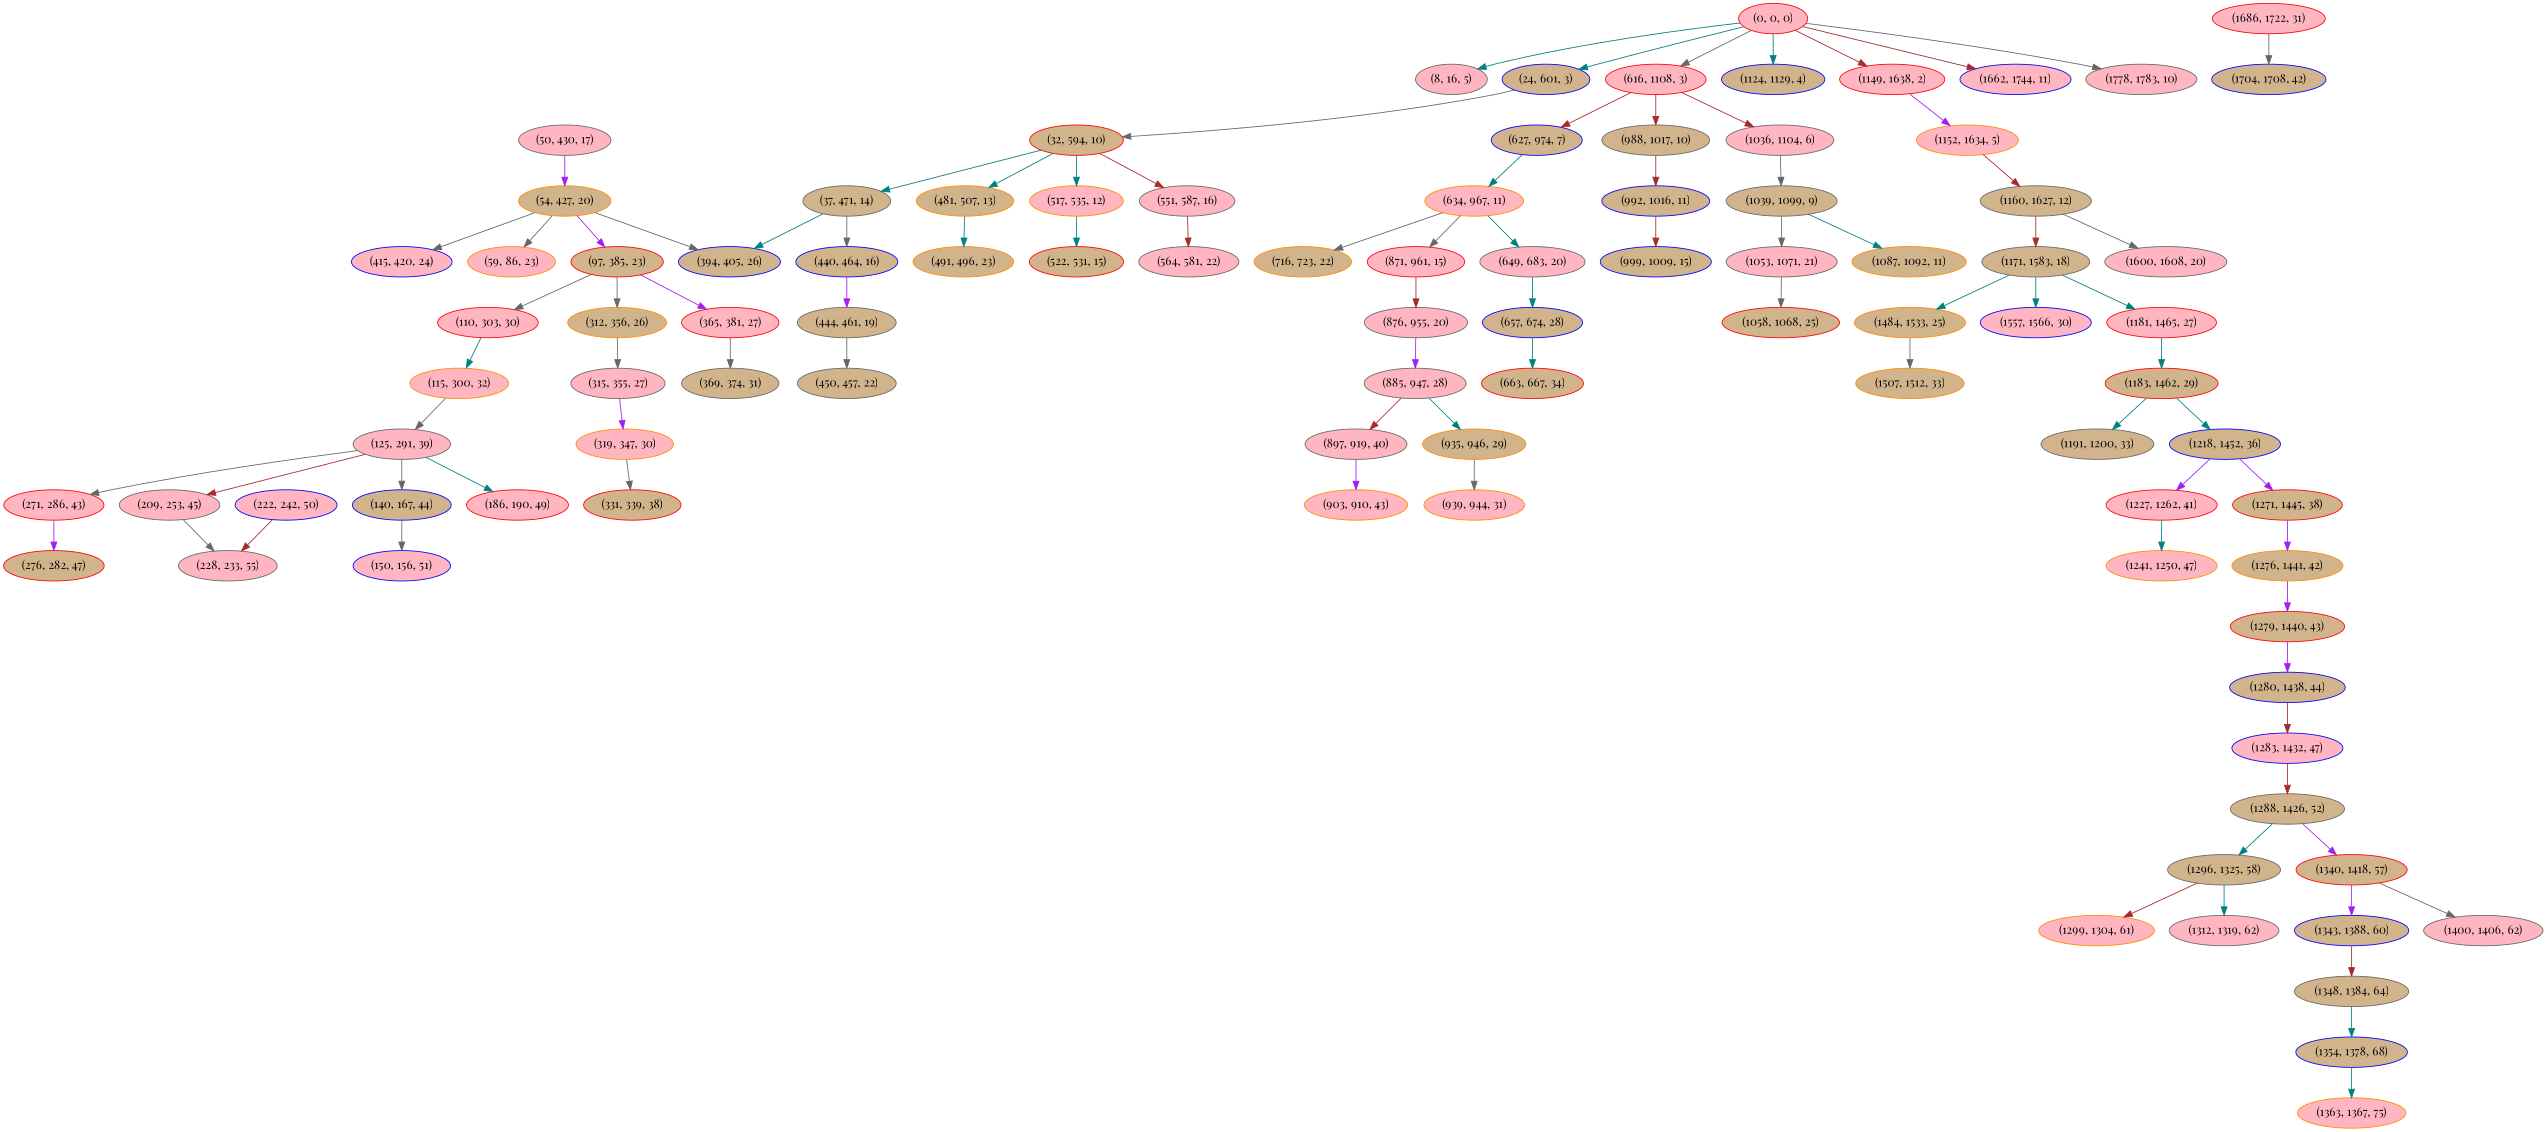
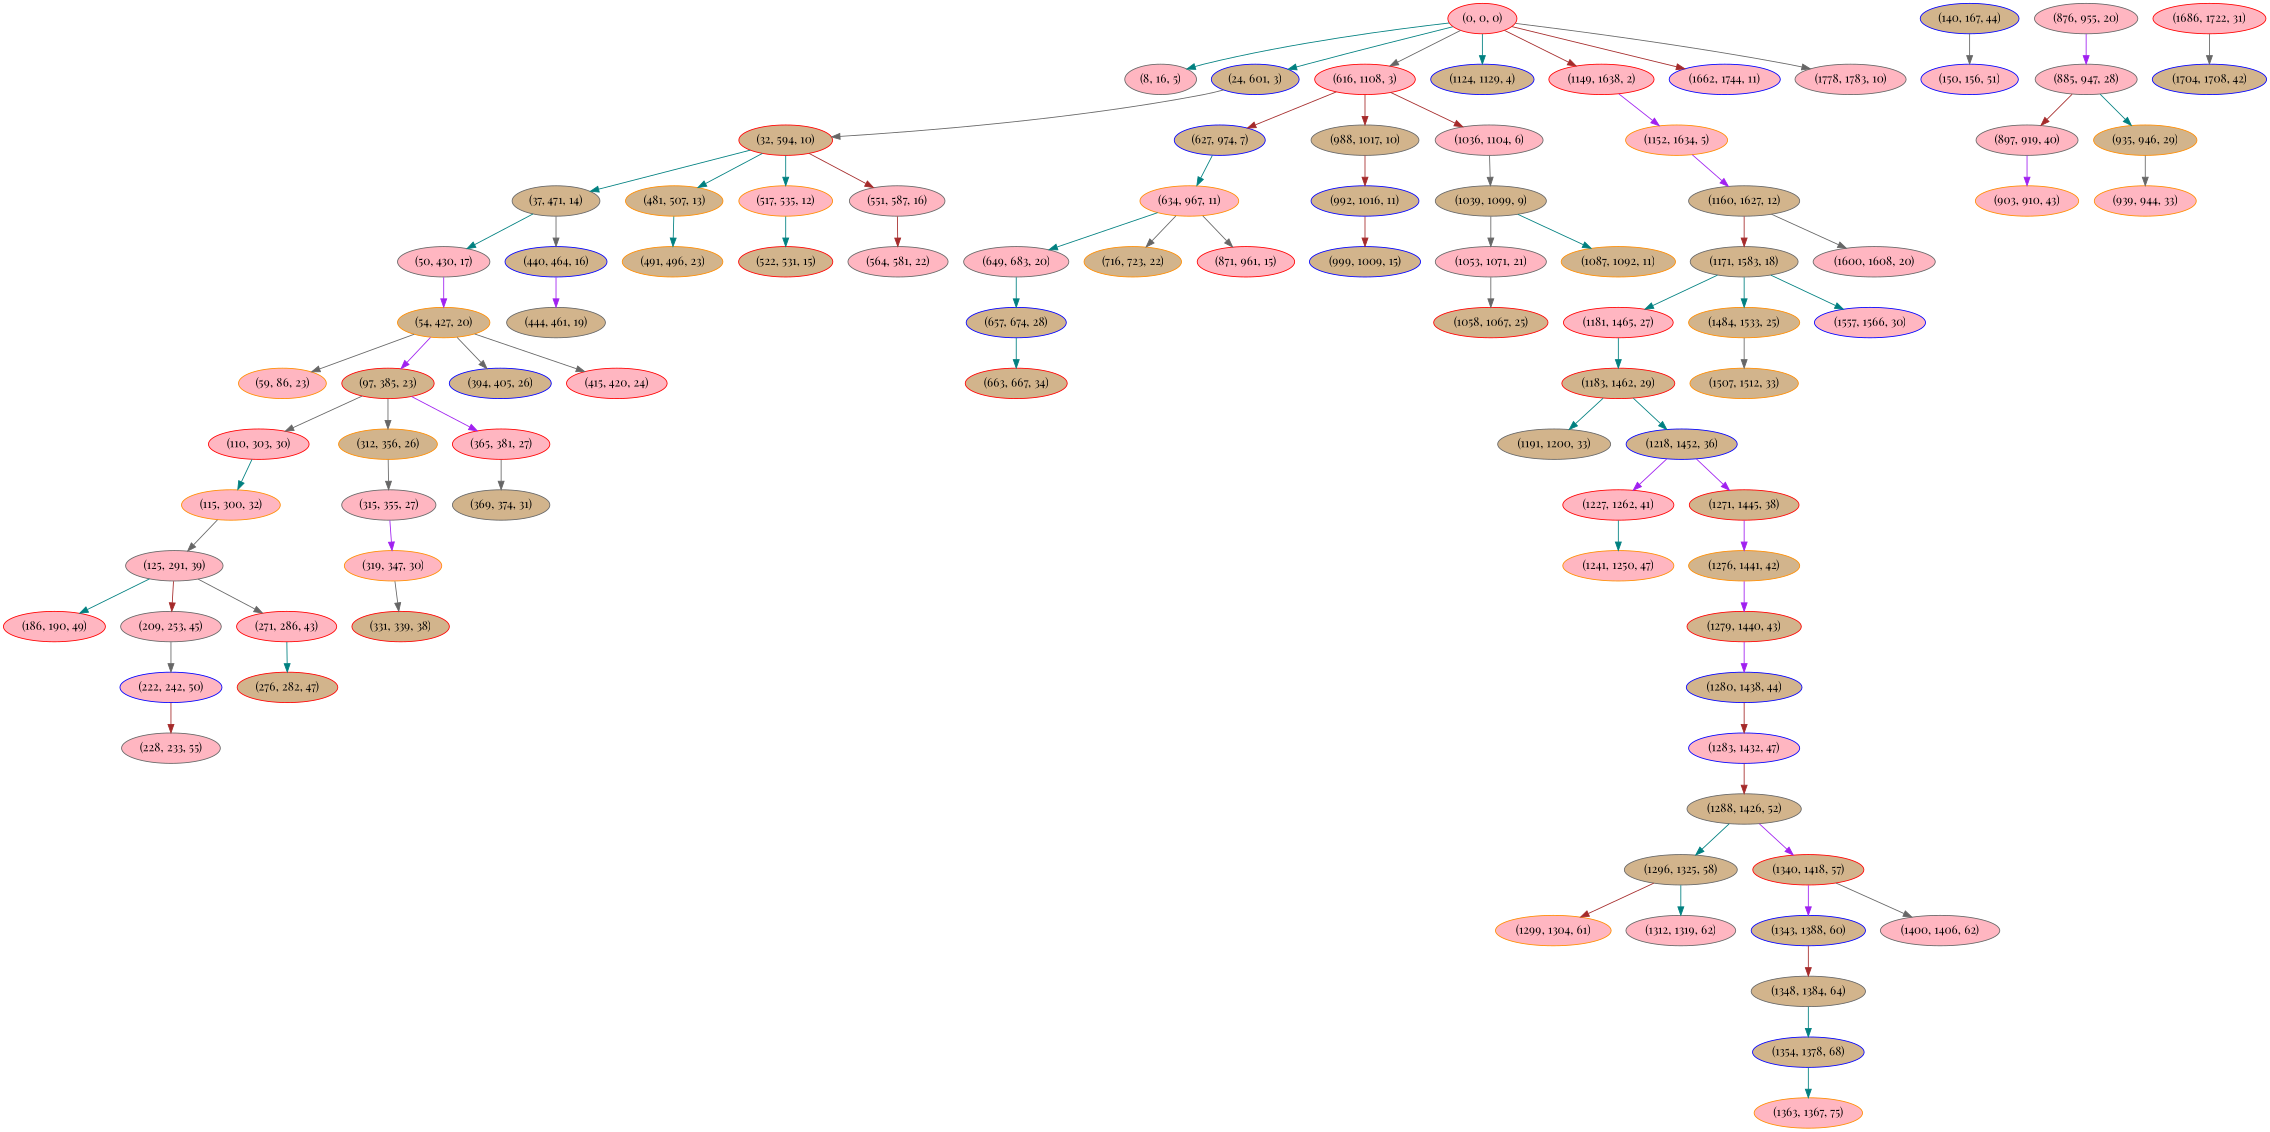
  digraph {
    fontname="Playfair Display"
    node [color=gray40 fillcolor=tan fontname="Playfair Display" style=filled]
    edge [color=teal fontname="Playfair Display"]
    "(0, 0, 0)" [color=red fillcolor=lightpink]
    "(8, 16, 5)" [fillcolor=lightpink]
    "(24, 601, 3)" [color=blue]
    "(616, 1108, 3)" [color=red fillcolor=lightpink]
    "(1124, 1129, 4)" [color=blue]
    "(1149, 1638, 2)" [color=red fillcolor=lightpink]
    "(1662, 1744, 11)" [color=blue fillcolor=lightpink]
    "(1778, 1783, 10)" [fillcolor=lightpink]
    "(32, 594, 10)" [color=red]
    "(627, 974, 7)" [color=blue]
    "(988, 1017, 10)"
    "(1036, 1104, 6)" [fillcolor=lightpink]
    "(1152, 1634, 5)" [color=darkorange fillcolor=lightpink]
    "(37, 471, 14)"
    "(481, 507, 13)" [color=darkorange]
    "(517, 535, 12)" [color=darkorange fillcolor=lightpink]
    "(551, 587, 16)" [fillcolor=lightpink]
    "(50, 430, 17)" [fillcolor=lightpink]
    "(440, 464, 16)" [color=blue]
    "(491, 496, 23)" [color=darkorange]
    "(522, 531, 15)" [color=red]
    "(564, 581, 22)" [fillcolor=lightpink]
    "(54, 427, 20)" [color=darkorange]
    "(444, 461, 19)"
    "(59, 86, 23)" [color=darkorange fillcolor=lightpink]
    "(97, 385, 23)" [color=red]
    "(394, 405, 26)" [color=blue]
-   "(415, 420, 24)" [color=blue fillcolor=lightpink]
+   "(415, 420, 24)" [color=red fillcolor=lightpink]
    "(110, 303, 30)" [color=red fillcolor=lightpink]
    "(312, 356, 26)" [color=darkorange]
    "(365, 381, 27)" [color=red fillcolor=lightpink]
    "(115, 300, 32)" [color=darkorange fillcolor=lightpink]
    "(315, 355, 27)" [fillcolor=lightpink]
    "(369, 374, 31)"
    "(125, 291, 39)" [fillcolor=lightpink]
    "(140, 167, 44)" [color=blue]
    "(186, 190, 49)" [color=red fillcolor=lightpink]
    "(209, 253, 45)" [fillcolor=lightpink]
    "(271, 286, 43)" [color=red fillcolor=lightpink]
    "(150, 156, 51)" [color=blue fillcolor=lightpink]
    "(222, 242, 50)" [color=blue fillcolor=lightpink]
    "(276, 282, 47)" [color=red]
    "(228, 233, 55)" [fillcolor=lightpink]
    "(319, 347, 30)" [color=darkorange fillcolor=lightpink]
    "(331, 339, 38)" [color=red]
-   "(450, 457, 22)"
    "(634, 967, 11)" [color=darkorange fillcolor=lightpink]
    "(992, 1016, 11)" [color=blue]
    "(1039, 1099, 9)"
    "(649, 683, 20)" [fillcolor=lightpink]
    "(716, 723, 22)" [color=darkorange]
    "(871, 961, 15)" [color=red fillcolor=lightpink]
    "(657, 674, 28)" [color=blue]
    "(876, 955, 20)" [fillcolor=lightpink]
    "(663, 667, 34)" [color=red]
    "(885, 947, 28)" [fillcolor=lightpink]
    "(897, 919, 40)" [fillcolor=lightpink]
    "(935, 946, 29)" [color=darkorange]
    "(903, 910, 43)" [color=darkorange fillcolor=lightpink]
-   "(939, 944, 31)" [color=darkorange fillcolor=lightpink]
+   "(939, 944, 31)" [color=darkorange fillcolor=lightpink label="(939, 944, 33)"]
    "(999, 1009, 15)" [color=blue]
    "(1053, 1071, 21)" [fillcolor=lightpink]
    "(1087, 1092, 11)" [color=darkorange]
-   "(1058, 1067, 25)" [color=red label="(1058, 1068, 25)"]
+   "(1058, 1067, 25)" [color=red]
    "(1160, 1627, 12)"
    "(1171, 1583, 18)"
    "(1600, 1608, 20)" [fillcolor=lightpink]
    "(1181, 1465, 27)" [color=red fillcolor=lightpink]
    "(1484, 1533, 25)" [color=darkorange]
    "(1557, 1566, 30)" [color=blue fillcolor=lightpink]
    "(1183, 1462, 29)" [color=red]
    "(1507, 1512, 33)" [color=darkorange]
    "(1191, 1200, 33)"
    "(1218, 1452, 36)" [color=blue]
    "(1227, 1262, 41)" [color=red fillcolor=lightpink]
    "(1271, 1445, 38)" [color=red]
    "(1241, 1250, 47)" [color=darkorange fillcolor=lightpink]
    "(1276, 1441, 42)" [color=darkorange]
    "(1279, 1440, 43)" [color=red]
    "(1280, 1438, 44)" [color=blue]
    "(1283, 1432, 47)" [color=blue fillcolor=lightpink]
    "(1288, 1426, 52)"
    "(1296, 1325, 58)"
    "(1340, 1418, 57)" [color=red]
    "(1299, 1304, 61)" [color=darkorange fillcolor=lightpink]
    "(1312, 1319, 62)" [fillcolor=lightpink]
    "(1343, 1388, 60)" [color=blue]
    "(1400, 1406, 62)" [fillcolor=lightpink]
    "(1348, 1384, 64)"
    "(1354, 1378, 68)" [color=blue]
    "(1363, 1367, 75)" [color=darkorange fillcolor=lightpink]
    "(1686, 1722, 31)" [color=red fillcolor=lightpink]
    "(1704, 1708, 42)" [color=blue]
    "(0, 0, 0)" -> "(8, 16, 5)"
    "(0, 0, 0)" -> "(24, 601, 3)"
    "(0, 0, 0)" -> "(616, 1108, 3)" [color=gray40]
    "(0, 0, 0)" -> "(1124, 1129, 4)"
    "(0, 0, 0)" -> "(1149, 1638, 2)" [color=brown]
    "(0, 0, 0)" -> "(1662, 1744, 11)" [color=brown]
    "(0, 0, 0)" -> "(1778, 1783, 10)" [color=gray40]
    "(24, 601, 3)" -> "(32, 594, 10)" [color=gray40]
    "(616, 1108, 3)" -> "(627, 974, 7)" [color=brown]
    "(616, 1108, 3)" -> "(988, 1017, 10)" [color=brown]
    "(616, 1108, 3)" -> "(1036, 1104, 6)" [color=brown]
    "(1149, 1638, 2)" -> "(1152, 1634, 5)" [color=purple]
    "(32, 594, 10)" -> "(37, 471, 14)"
    "(32, 594, 10)" -> "(481, 507, 13)"
    "(32, 594, 10)" -> "(517, 535, 12)"
    "(32, 594, 10)" -> "(551, 587, 16)" [color=brown]
    "(627, 974, 7)" -> "(634, 967, 11)"
    "(988, 1017, 10)" -> "(992, 1016, 11)" [color=brown]
    "(1036, 1104, 6)" -> "(1039, 1099, 9)" [color=gray40]
-   "(1152, 1634, 5)" -> "(1160, 1627, 12)" [color=brown]
-   "(37, 471, 14)" -> "(394, 405, 26)"
+   "(1152, 1634, 5)" -> "(1160, 1627, 12)" [color=purple]
+   "(37, 471, 14)" -> "(50, 430, 17)"
    "(37, 471, 14)" -> "(440, 464, 16)" [color=gray40]
    "(481, 507, 13)" -> "(491, 496, 23)"
    "(517, 535, 12)" -> "(522, 531, 15)"
    "(551, 587, 16)" -> "(564, 581, 22)" [color=brown]
    "(50, 430, 17)" -> "(54, 427, 20)" [color=purple]
    "(440, 464, 16)" -> "(444, 461, 19)" [color=purple]
    "(54, 427, 20)" -> "(59, 86, 23)" [color=gray40]
    "(54, 427, 20)" -> "(97, 385, 23)" [color=purple]
    "(54, 427, 20)" -> "(394, 405, 26)" [color=gray40]
    "(54, 427, 20)" -> "(415, 420, 24)" [color=gray40]
-   "(444, 461, 19)" -> "(450, 457, 22)" [color=gray40]
    "(97, 385, 23)" -> "(110, 303, 30)" [color=gray40]
    "(97, 385, 23)" -> "(312, 356, 26)" [color=gray40]
    "(97, 385, 23)" -> "(365, 381, 27)" [color=purple]
    "(110, 303, 30)" -> "(115, 300, 32)"
    "(312, 356, 26)" -> "(315, 355, 27)" [color=gray40]
    "(365, 381, 27)" -> "(369, 374, 31)" [color=gray40]
    "(115, 300, 32)" -> "(125, 291, 39)" [color=gray40]
    "(315, 355, 27)" -> "(319, 347, 30)" [color=purple]
-   "(125, 291, 39)" -> "(140, 167, 44)" [color=gray40]
    "(125, 291, 39)" -> "(186, 190, 49)"
    "(125, 291, 39)" -> "(209, 253, 45)" [color=brown]
    "(125, 291, 39)" -> "(271, 286, 43)" [color=gray40]
    "(140, 167, 44)" -> "(150, 156, 51)" [color=gray40]
-   "(209, 253, 45)" -> "(228, 233, 55)" [color=gray40]
-   "(271, 286, 43)" -> "(276, 282, 47)" [color=purple]
+   "(209, 253, 45)" -> "(222, 242, 50)" [color=gray40]
+   "(271, 286, 43)" -> "(276, 282, 47)"
    "(222, 242, 50)" -> "(228, 233, 55)" [color=brown]
    "(319, 347, 30)" -> "(331, 339, 38)" [color=gray40]
    "(634, 967, 11)" -> "(649, 683, 20)"
    "(634, 967, 11)" -> "(716, 723, 22)" [color=gray40]
    "(634, 967, 11)" -> "(871, 961, 15)" [color=gray40]
    "(992, 1016, 11)" -> "(999, 1009, 15)" [color=brown]
    "(1039, 1099, 9)" -> "(1053, 1071, 21)" [color=gray40]
    "(1039, 1099, 9)" -> "(1087, 1092, 11)"
    "(649, 683, 20)" -> "(657, 674, 28)"
-   "(871, 961, 15)" -> "(876, 955, 20)" [color=brown]
    "(657, 674, 28)" -> "(663, 667, 34)"
    "(876, 955, 20)" -> "(885, 947, 28)" [color=purple]
    "(885, 947, 28)" -> "(897, 919, 40)" [color=brown]
    "(885, 947, 28)" -> "(935, 946, 29)"
    "(897, 919, 40)" -> "(903, 910, 43)" [color=purple]
    "(935, 946, 29)" -> "(939, 944, 31)" [color=gray40]
    "(1053, 1071, 21)" -> "(1058, 1067, 25)" [color=gray40]
    "(1160, 1627, 12)" -> "(1171, 1583, 18)" [color=brown]
    "(1160, 1627, 12)" -> "(1600, 1608, 20)" [color=gray40]
    "(1171, 1583, 18)" -> "(1181, 1465, 27)"
    "(1171, 1583, 18)" -> "(1484, 1533, 25)"
    "(1171, 1583, 18)" -> "(1557, 1566, 30)"
    "(1181, 1465, 27)" -> "(1183, 1462, 29)"
    "(1484, 1533, 25)" -> "(1507, 1512, 33)" [color=gray40]
    "(1183, 1462, 29)" -> "(1191, 1200, 33)"
    "(1183, 1462, 29)" -> "(1218, 1452, 36)"
    "(1218, 1452, 36)" -> "(1227, 1262, 41)" [color=purple]
    "(1218, 1452, 36)" -> "(1271, 1445, 38)" [color=purple]
    "(1227, 1262, 41)" -> "(1241, 1250, 47)"
    "(1271, 1445, 38)" -> "(1276, 1441, 42)" [color=purple]
    "(1276, 1441, 42)" -> "(1279, 1440, 43)" [color=purple]
    "(1279, 1440, 43)" -> "(1280, 1438, 44)" [color=purple]
    "(1280, 1438, 44)" -> "(1283, 1432, 47)" [color=brown]
    "(1283, 1432, 47)" -> "(1288, 1426, 52)" [color=brown]
    "(1288, 1426, 52)" -> "(1296, 1325, 58)"
    "(1288, 1426, 52)" -> "(1340, 1418, 57)" [color=purple]
    "(1296, 1325, 58)" -> "(1299, 1304, 61)" [color=brown]
    "(1296, 1325, 58)" -> "(1312, 1319, 62)"
    "(1340, 1418, 57)" -> "(1343, 1388, 60)" [color=purple]
    "(1340, 1418, 57)" -> "(1400, 1406, 62)" [color=gray40]
    "(1343, 1388, 60)" -> "(1348, 1384, 64)" [color=brown]
    "(1348, 1384, 64)" -> "(1354, 1378, 68)"
    "(1354, 1378, 68)" -> "(1363, 1367, 75)"
    "(1686, 1722, 31)" -> "(1704, 1708, 42)" [color=gray40]
  }
